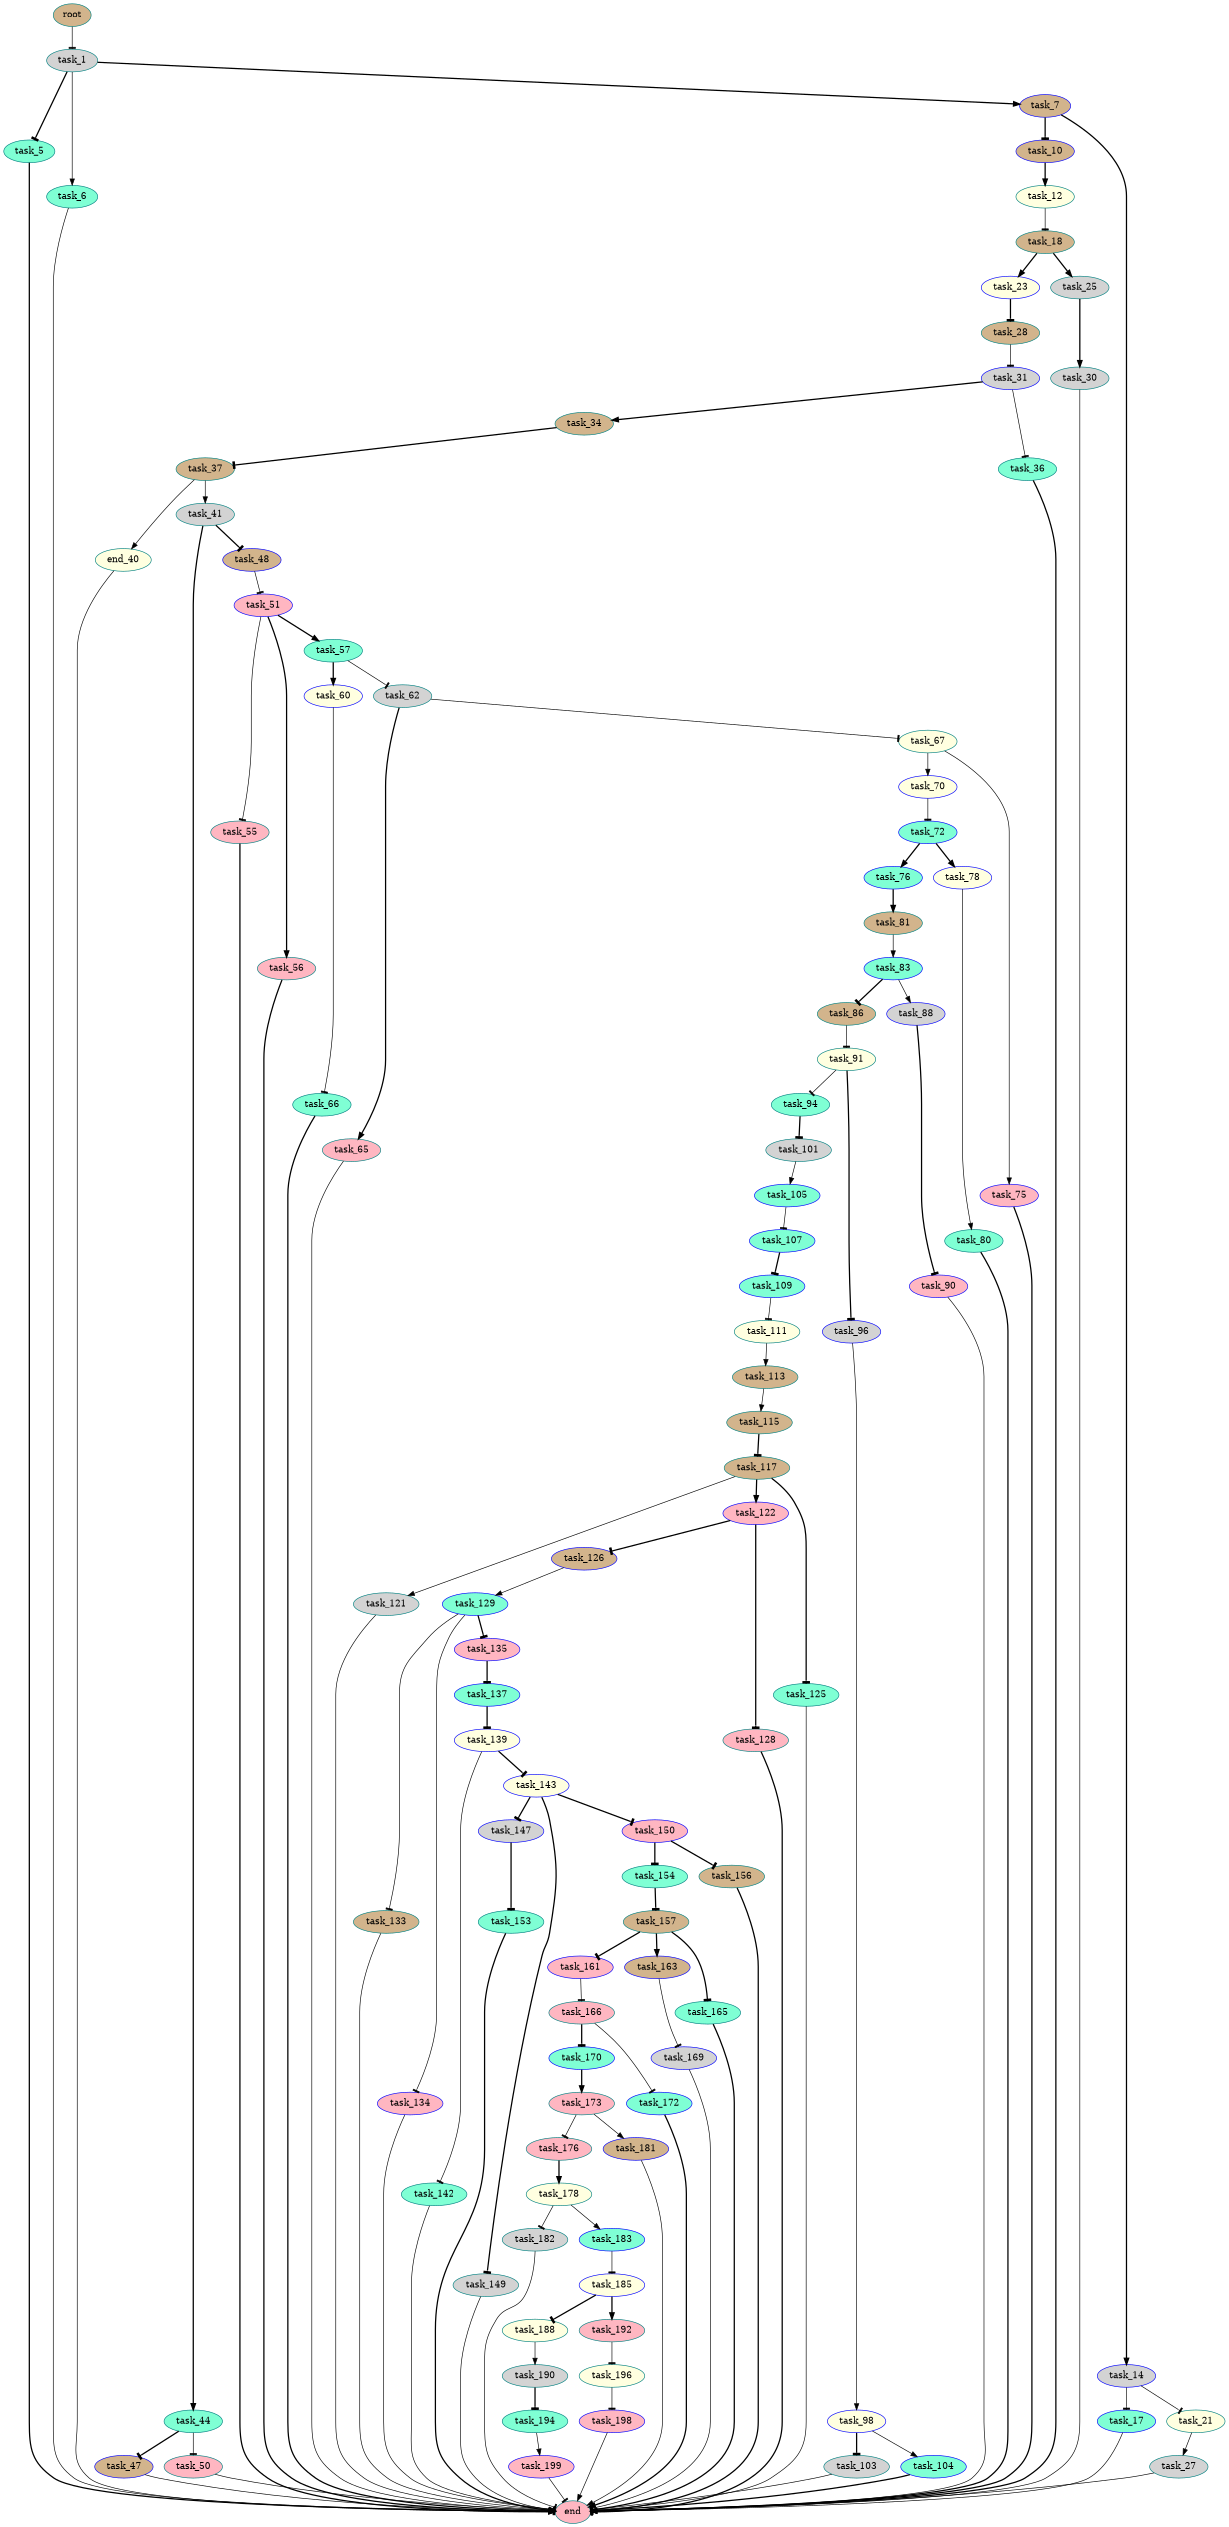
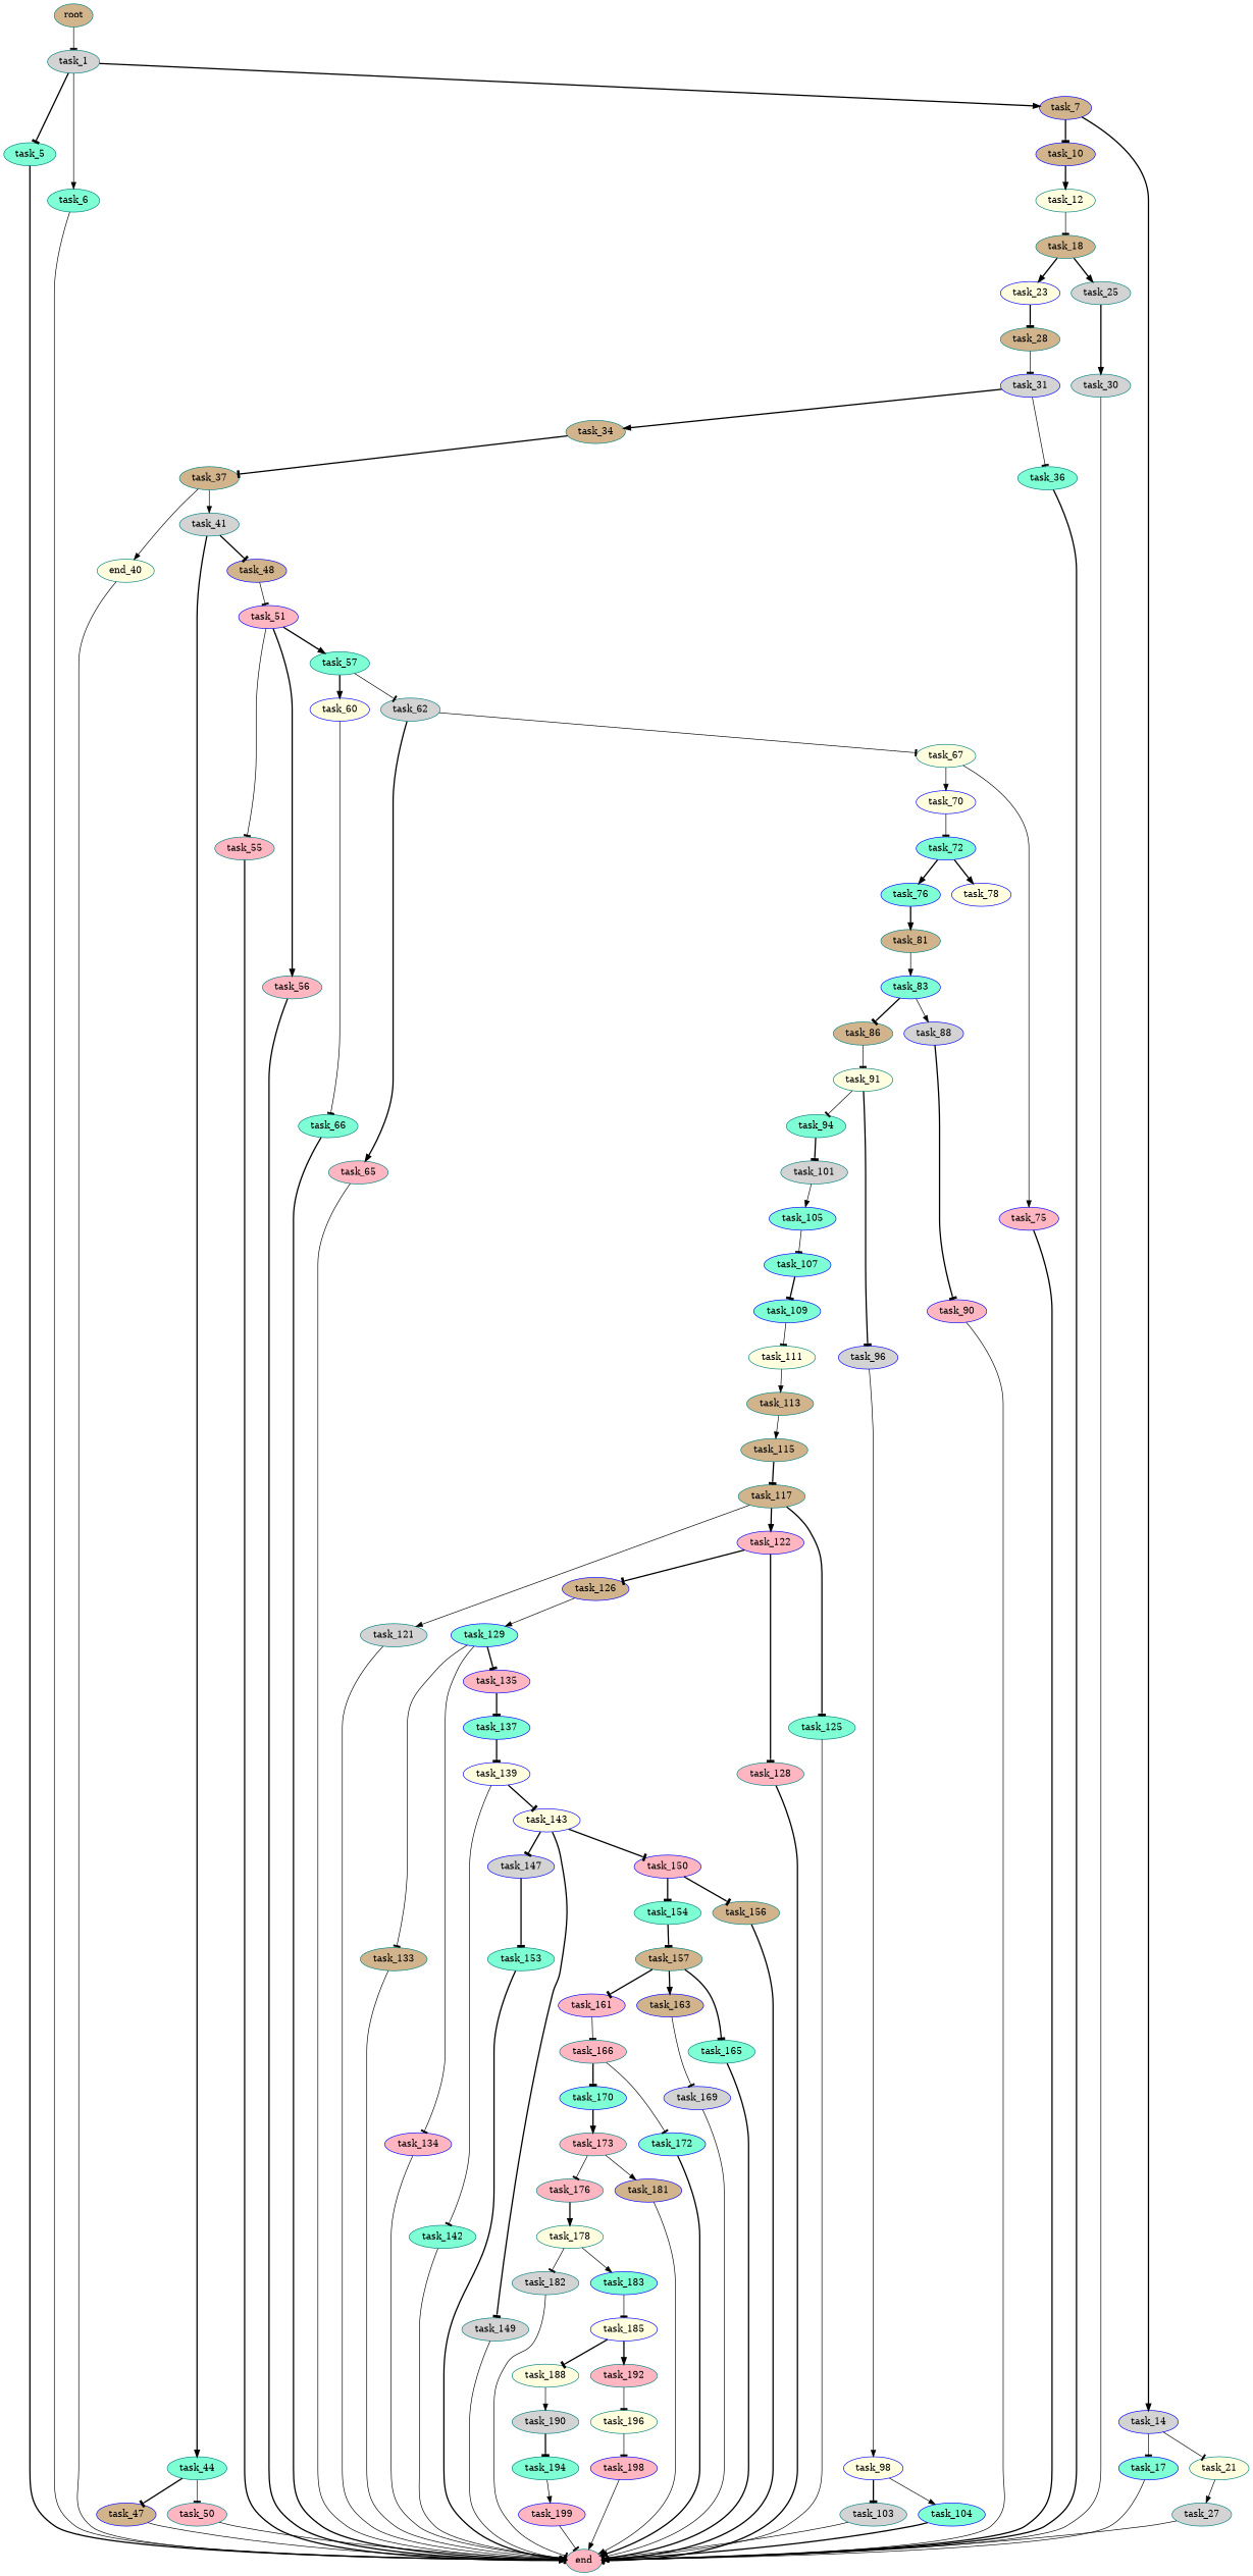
  digraph {
    node [color=teal fillcolor=aquamarine style=filled]
    edge [arrowhead=tee style=solid]
    root [fillcolor=tan]
    task_1 [fillcolor=lightgrey]
    task_5
    task_6
    task_7 [color=blue fillcolor=tan]
    end [fillcolor=lightpink]
    task_10 [color=blue fillcolor=tan]
    task_14 [color=blue fillcolor=lightgrey]
    task_12 [fillcolor=lightyellow]
    task_17 [color=blue]
    task_21 [fillcolor=lightyellow]
    task_18 [fillcolor=tan]
    task_23 [color=blue fillcolor=lightyellow]
    task_25 [fillcolor=lightgrey]
    task_27 [fillcolor=lightgrey]
    task_28 [fillcolor=tan]
    task_30 [fillcolor=lightgrey]
    task_31 [color=blue fillcolor=lightgrey]
    task_34 [fillcolor=tan]
    task_36
    task_37 [fillcolor=tan]
    n22 [fillcolor=lightyellow label=end_40]
    task_41 [fillcolor=lightgrey]
    task_44
    task_48 [color=blue fillcolor=tan]
    task_47 [color=blue fillcolor=tan]
    task_50 [fillcolor=lightpink]
    task_51 [color=blue fillcolor=lightpink]
    task_55 [fillcolor=lightpink]
    task_56 [fillcolor=lightpink]
    task_57
    task_60 [color=blue fillcolor=lightyellow]
    task_62 [fillcolor=lightgrey]
    task_66
    task_65 [fillcolor=lightpink]
    task_67 [fillcolor=lightyellow]
    task_70 [color=blue fillcolor=lightyellow]
    task_75 [color=blue fillcolor=lightpink]
    task_72 [color=blue]
    task_76 [color=blue]
    task_78 [color=blue fillcolor=lightyellow]
    task_81 [fillcolor=tan]
-   task_80
    task_83 [color=blue]
    task_86 [fillcolor=tan]
    task_88 [color=blue fillcolor=lightgrey]
    task_91 [fillcolor=lightyellow]
    task_90 [color=blue fillcolor=lightpink]
    task_94
    task_96 [color=blue fillcolor=lightgrey]
    task_101 [fillcolor=lightgrey]
    task_98 [color=blue fillcolor=lightyellow]
    task_105 [color=blue]
    task_103 [fillcolor=lightgrey]
    task_104 [color=blue]
    task_107 [color=blue]
    task_109 [color=blue]
    task_111 [fillcolor=lightyellow]
    task_113 [fillcolor=tan]
    task_115 [fillcolor=tan]
    task_117 [fillcolor=tan]
    task_121 [fillcolor=lightgrey]
    task_122 [color=blue fillcolor=lightpink]
    task_125
    task_126 [color=blue fillcolor=tan]
    task_128 [fillcolor=lightpink]
    task_129 [color=blue]
    task_133 [fillcolor=tan]
    task_134 [color=blue fillcolor=lightpink]
    task_135 [color=blue fillcolor=lightpink]
    task_137 [color=blue]
    task_139 [color=blue fillcolor=lightyellow]
    task_142
    task_143 [color=blue fillcolor=lightyellow]
    task_147 [color=blue fillcolor=lightgrey]
    task_149 [fillcolor=lightgrey]
    task_150 [color=blue fillcolor=lightpink]
    task_153
    task_154
    task_156 [fillcolor=tan]
    task_157 [fillcolor=tan]
    task_161 [color=blue fillcolor=lightpink]
    task_163 [color=blue fillcolor=tan]
    task_165
    task_166 [fillcolor=lightpink]
    task_169 [color=blue fillcolor=lightgrey]
    task_170 [color=blue]
    task_172 [color=blue]
    task_173 [fillcolor=lightpink]
    task_176 [fillcolor=lightpink]
    task_181 [color=blue fillcolor=tan]
    task_178 [fillcolor=lightyellow]
    task_182 [fillcolor=lightgrey]
    task_183 [color=blue]
    task_185 [color=blue fillcolor=lightyellow]
    task_188 [fillcolor=lightyellow]
    task_192 [fillcolor=lightpink]
    task_190 [fillcolor=lightgrey]
    task_196 [fillcolor=lightyellow]
    task_194
    task_199 [color=blue fillcolor=lightpink]
    task_198 [color=blue fillcolor=lightpink]
    root -> task_1
    task_1 -> task_5 [style=bold]
    task_1 -> task_6 [arrowhead=normal]
    task_1 -> task_7 [arrowhead=normal style=bold]
    task_5 -> end [style=bold]
    task_6 -> end
    task_7 -> task_10 [style=bold]
    task_7 -> task_14 [arrowhead=normal style=bold]
    task_10 -> task_12 [arrowhead=normal style=bold]
    task_14 -> task_17
    task_14 -> task_21
    task_12 -> task_18
    task_17 -> end [arrowhead=normal]
    task_21 -> task_27 [arrowhead=normal]
    task_18 -> task_23 [arrowhead=normal style=bold]
    task_18 -> task_25 [arrowhead=normal style=bold]
    task_23 -> task_28 [style=bold]
    task_25 -> task_30 [arrowhead=normal style=bold]
    task_27 -> end [arrowhead=normal]
    task_28 -> task_31
    task_30 -> end
    task_31 -> task_34 [arrowhead=normal style=bold]
    task_31 -> task_36
    task_34 -> task_37 [style=bold]
    task_36 -> end [arrowhead=normal style=bold]
    task_37 -> n22 [arrowhead=normal]
    task_37 -> task_41 [arrowhead=normal]
    n22 -> end [arrowhead=normal]
    task_41 -> task_44 [arrowhead=normal style=bold]
    task_41 -> task_48 [style=bold]
    task_44 -> task_47 [style=bold]
    task_44 -> task_50
    task_48 -> task_51
    task_47 -> end [arrowhead=normal]
    task_50 -> end [arrowhead=normal]
    task_51 -> task_55
    task_51 -> task_56 [arrowhead=normal style=bold]
    task_51 -> task_57 [arrowhead=normal style=bold]
    task_55 -> end [arrowhead=normal style=bold]
    task_56 -> end [arrowhead=normal style=bold]
    task_57 -> task_60 [arrowhead=normal style=bold]
    task_57 -> task_62
    task_60 -> task_66
    task_62 -> task_65 [arrowhead=normal style=bold]
    task_62 -> task_67
    task_66 -> end [arrowhead=normal style=bold]
    task_65 -> end
    task_67 -> task_70 [arrowhead=normal]
    task_67 -> task_75 [arrowhead=normal]
    task_70 -> task_72
    task_75 -> end [style=bold]
    task_72 -> task_76 [arrowhead=normal style=bold]
    task_72 -> task_78 [arrowhead=normal style=bold]
    task_76 -> task_81 [arrowhead=normal style=bold]
-   task_78 -> task_80 [arrowhead=normal]
    task_81 -> task_83 [arrowhead=normal]
-   task_80 -> end [style=bold]
    task_83 -> task_86 [style=bold]
    task_83 -> task_88 [arrowhead=normal]
    task_86 -> task_91
    task_88 -> task_90 [style=bold]
    task_91 -> task_94
    task_91 -> task_96 [style=bold]
    task_90 -> end [arrowhead=normal]
    task_94 -> task_101 [style=bold]
    task_96 -> task_98 [arrowhead=normal]
    task_101 -> task_105 [arrowhead=normal]
    task_98 -> task_103 [style=bold]
    task_98 -> task_104 [arrowhead=normal]
    task_105 -> task_107
    task_103 -> end
    task_104 -> end [style=bold]
    task_107 -> task_109 [style=bold]
    task_109 -> task_111
    task_111 -> task_113 [arrowhead=normal]
    task_113 -> task_115 [arrowhead=normal]
    task_115 -> task_117 [style=bold]
    task_117 -> task_121 [arrowhead=normal]
    task_117 -> task_122 [arrowhead=normal style=bold]
    task_117 -> task_125 [style=bold]
    task_121 -> end
    task_122 -> task_126 [style=bold]
    task_122 -> task_128 [style=bold]
    task_125 -> end [arrowhead=normal]
    task_126 -> task_129 [arrowhead=normal]
    task_128 -> end [style=bold]
    task_129 -> task_133
    task_129 -> task_134
    task_129 -> task_135 [style=bold]
    task_133 -> end
    task_134 -> end [arrowhead=normal]
    task_135 -> task_137 [style=bold]
    task_137 -> task_139 [style=bold]
    task_139 -> task_142
    task_139 -> task_143 [style=bold]
    task_142 -> end
    task_143 -> task_147 [style=bold]
    task_143 -> task_149 [style=bold]
    task_143 -> task_150 [style=bold]
    task_147 -> task_153 [style=bold]
    task_149 -> end [arrowhead=normal]
    task_150 -> task_154 [style=bold]
    task_150 -> task_156 [style=bold]
    task_153 -> end [arrowhead=normal style=bold]
    task_154 -> task_157 [style=bold]
    task_156 -> end [style=bold]
    task_157 -> task_161 [style=bold]
    task_157 -> task_163 [arrowhead=normal style=bold]
    task_157 -> task_165 [style=bold]
    task_161 -> task_166
    task_163 -> task_169
    task_165 -> end [style=bold]
    task_166 -> task_170 [style=bold]
    task_166 -> task_172
    task_169 -> end
    task_170 -> task_173 [arrowhead=normal style=bold]
    task_172 -> end [arrowhead=normal style=bold]
    task_173 -> task_176
    task_173 -> task_181 [arrowhead=normal]
    task_176 -> task_178 [arrowhead=normal style=bold]
    task_181 -> end [arrowhead=normal]
    task_178 -> task_182
    task_178 -> task_183 [arrowhead=normal]
    task_182 -> end
    task_183 -> task_185
    task_185 -> task_188 [style=bold]
    task_185 -> task_192 [arrowhead=normal style=bold]
    task_188 -> task_190 [arrowhead=normal]
    task_192 -> task_196
    task_190 -> task_194 [style=bold]
    task_196 -> task_198
    task_194 -> task_199 [arrowhead=normal]
    task_199 -> end
    task_198 -> end [arrowhead=normal]
  }
